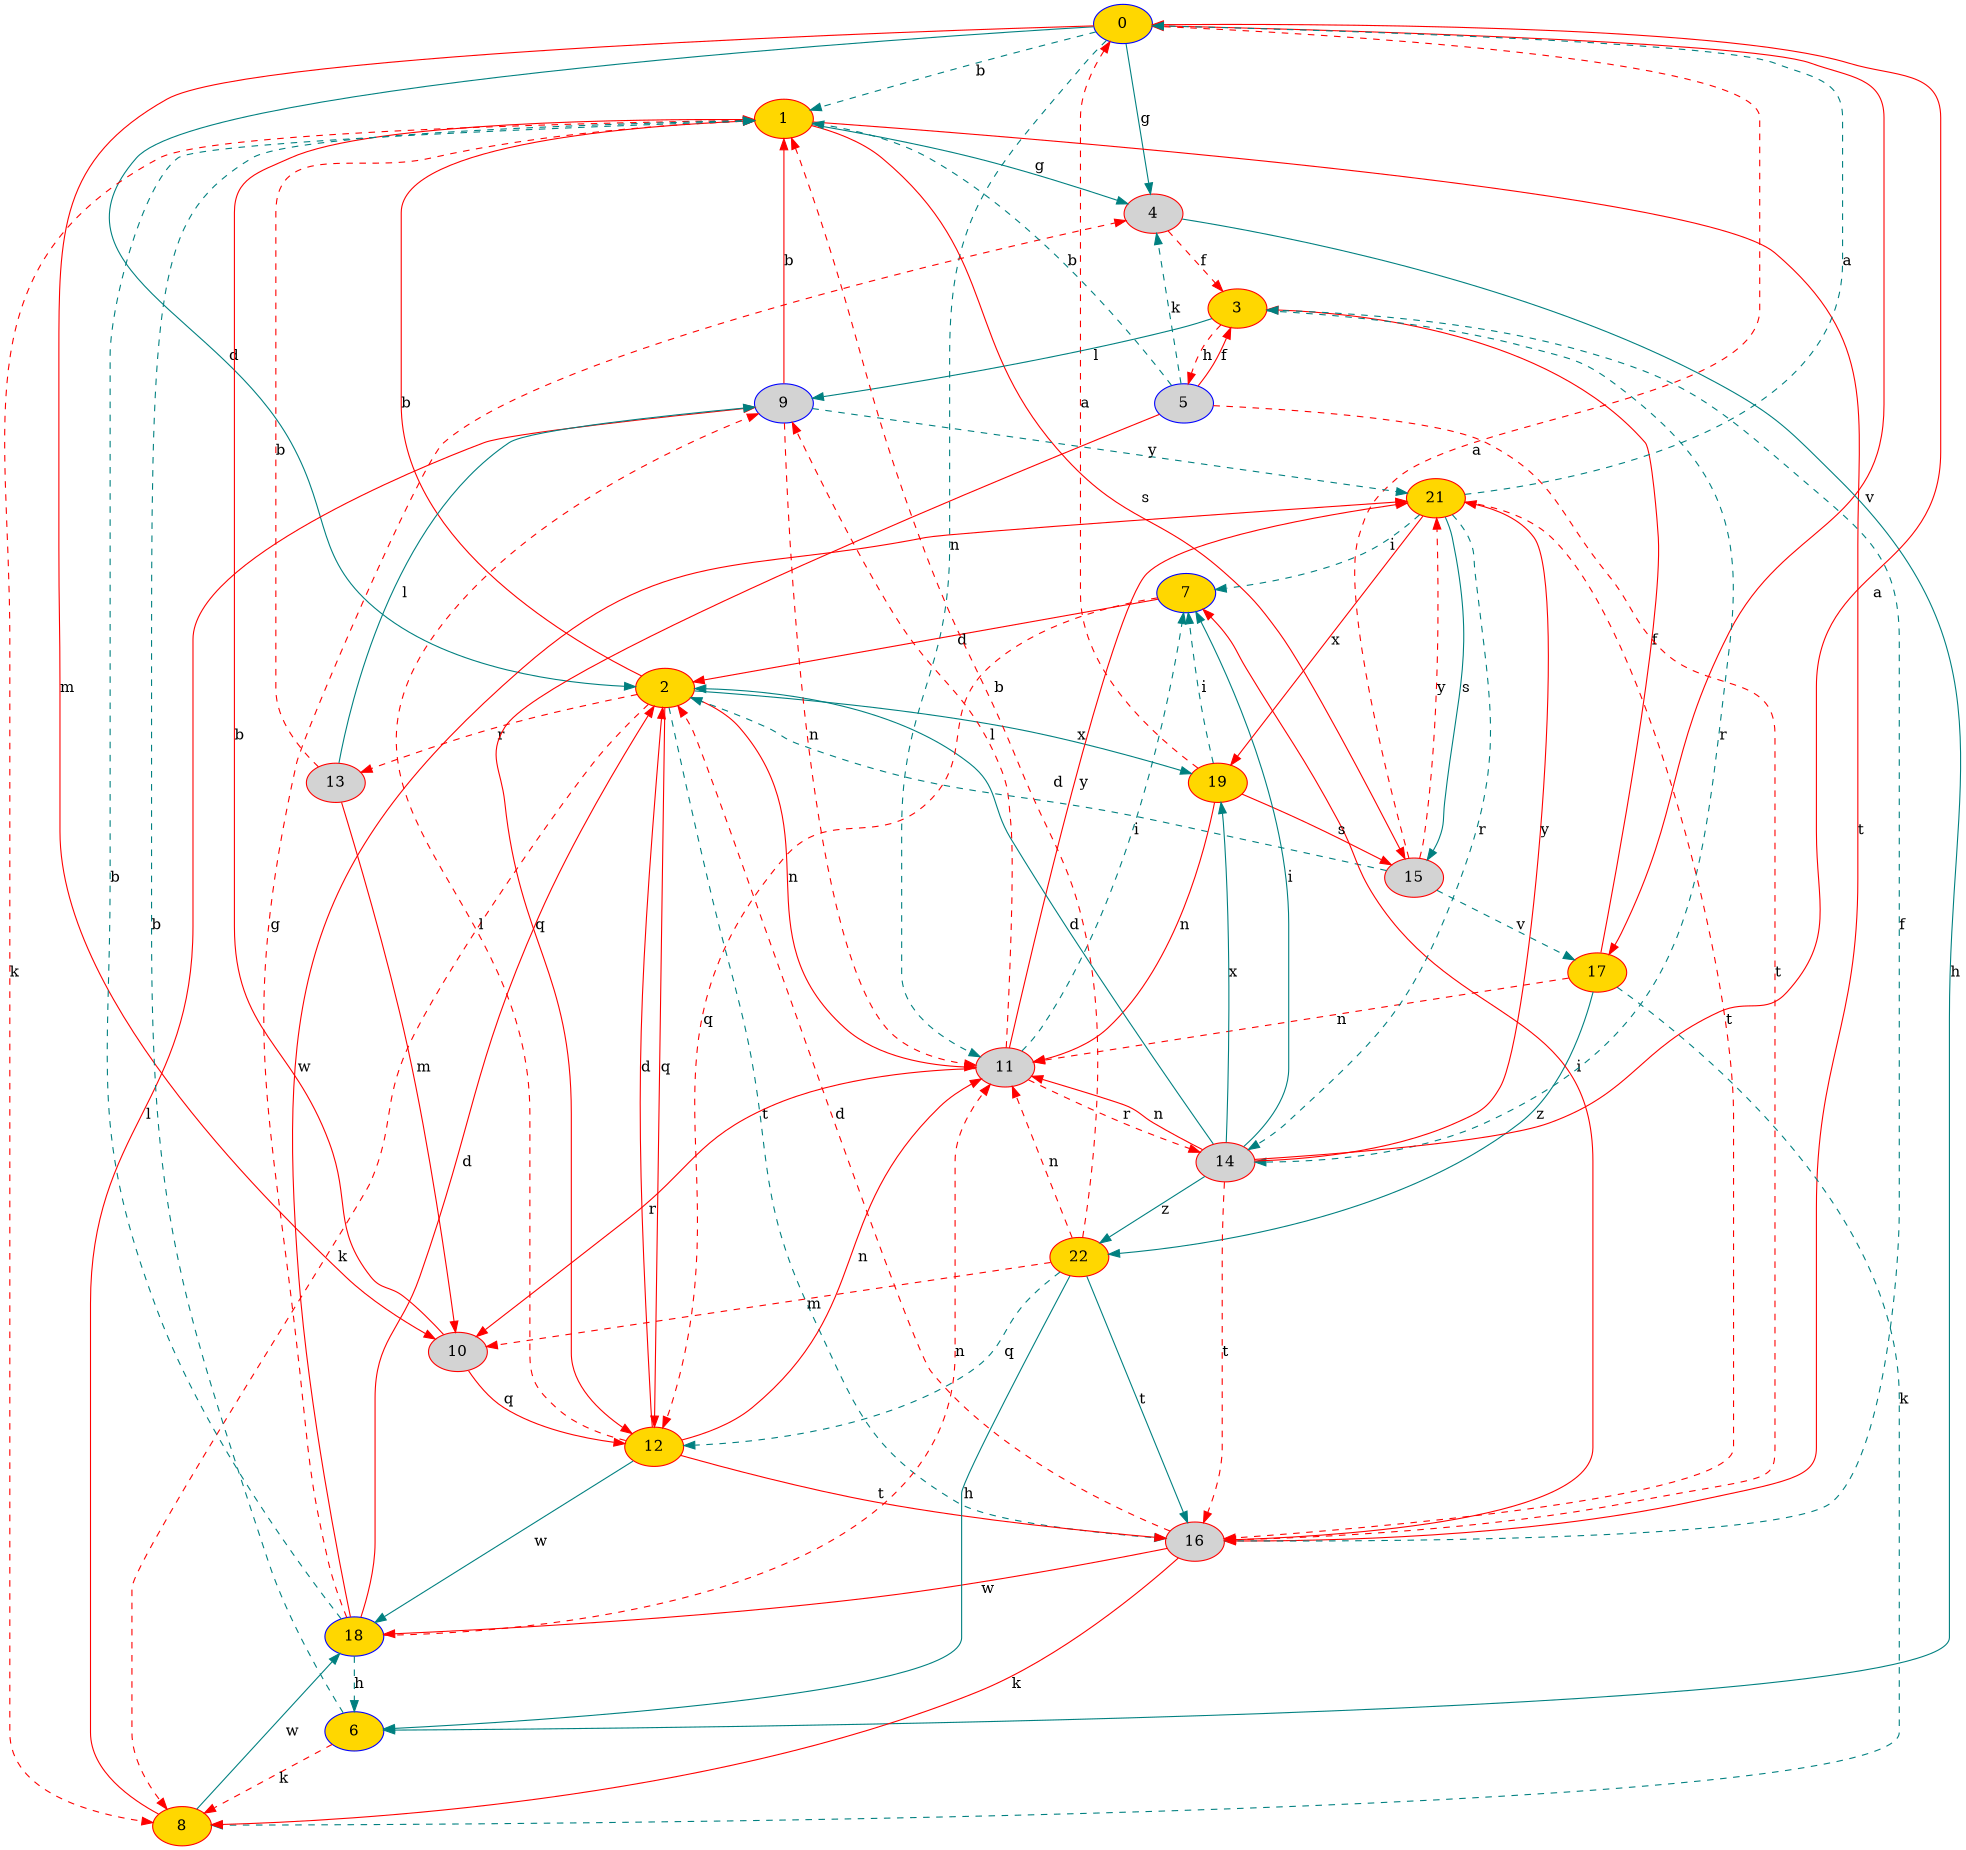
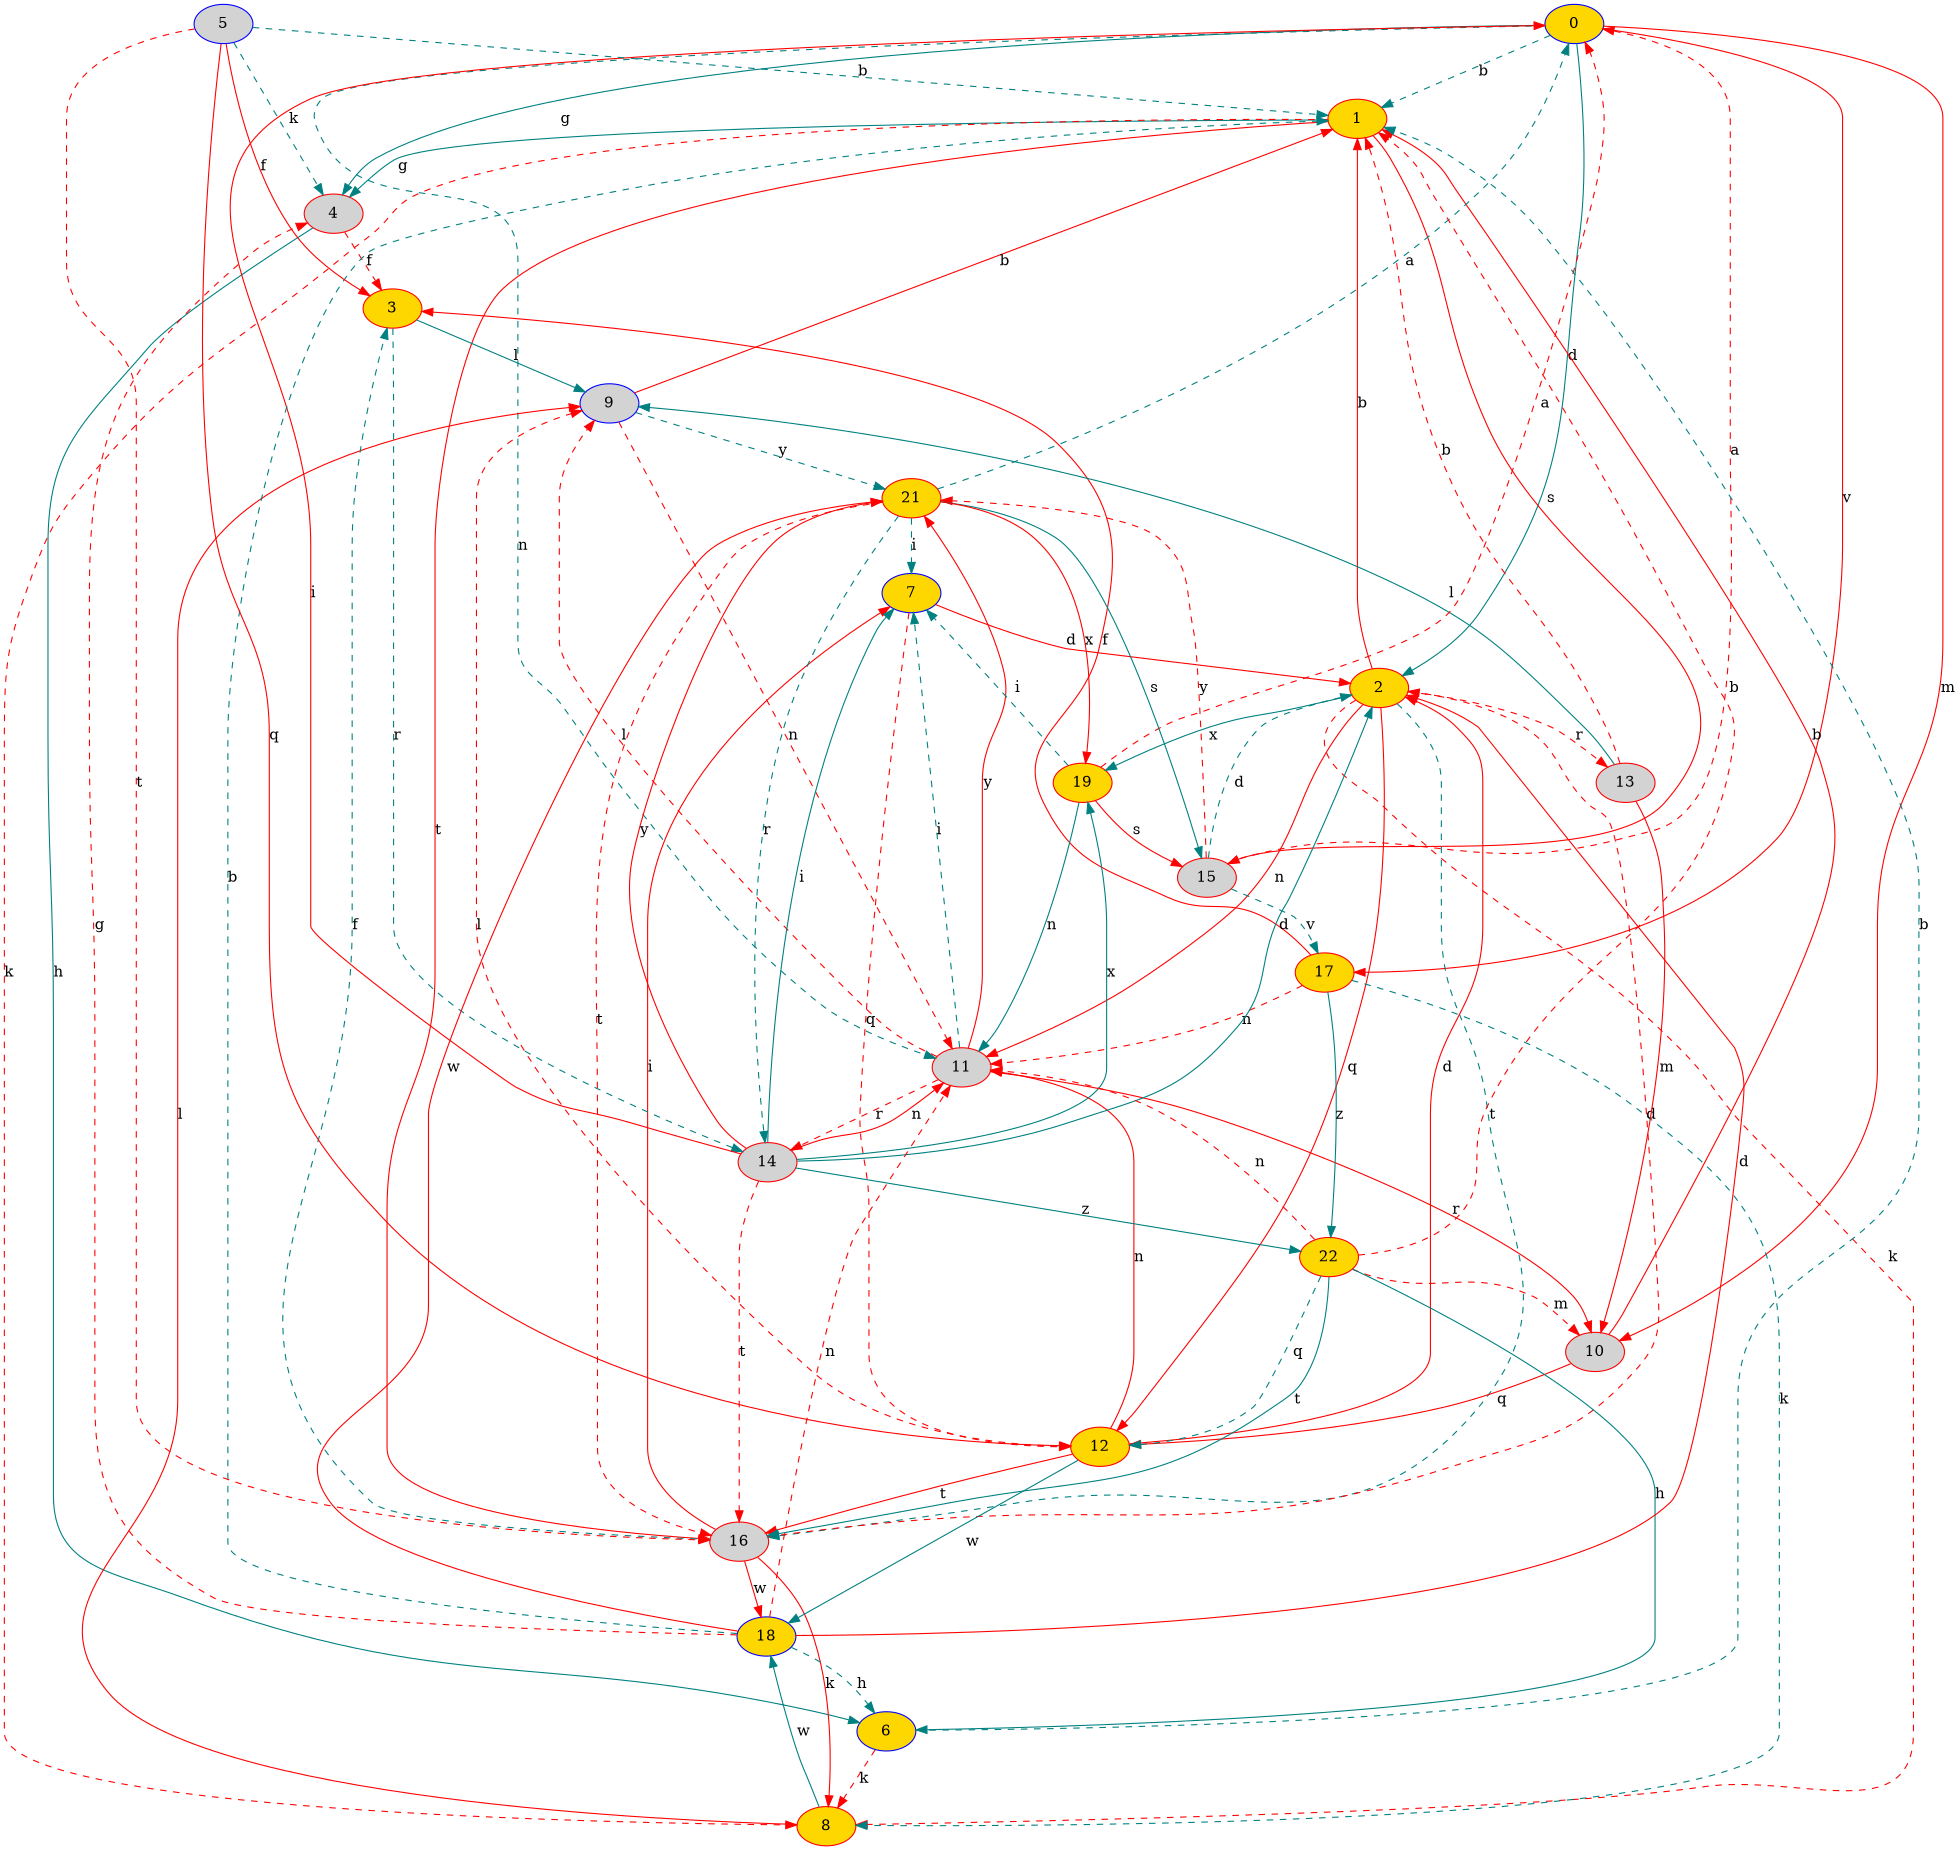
  strict digraph {
    node [color=red fillcolor=gold style=filled]
    edge [color=red style=solid]
    0 [color=blue]
    1
    2
    4 [fillcolor=lightgrey]
    10 [fillcolor=lightgrey]
    11 [fillcolor=lightgrey]
    17
    8
    15 [fillcolor=lightgrey]
    16 [fillcolor=lightgrey]
    12
    13 [fillcolor=lightgrey]
    19
    3
    6 [color=blue]
    9 [color=blue fillcolor=lightgrey]
    14 [fillcolor=lightgrey]
    7 [color=blue]
    21
    22
    18 [color=blue]
    5 [color=blue fillcolor=lightgrey]
    0 -> 1 [color=teal label=b style=dashed]
    0 -> 2 [color=teal label=d]
    0 -> 4 [color=teal label=g]
    0 -> 10 [label=m]
    0 -> 11 [color=teal label=n style=dashed]
    0 -> 17 [label=v]
    1 -> 4 [color=teal label=g]
    1 -> 8 [label=k style=dashed]
    1 -> 15 [label=s]
    1 -> 16 [label=t]
    2 -> 1 [label=b]
    2 -> 11 [label=n]
    2 -> 8 [label=k style=dashed]
    2 -> 16 [color=teal label=t style=dashed]
    2 -> 12 [label=q]
    2 -> 13 [label=r style=dashed]
    2 -> 19 [color=teal label=x]
    4 -> 3 [label=f style=dashed]
    4 -> 6 [color=teal label=h]
    10 -> 1 [label=b]
    10 -> 12 [label=q]
    11 -> 10 [label=r]
    11 -> 9 [label=l style=dashed]
    11 -> 14 [label=r style=dashed]
    11 -> 7 [color=teal label=i style=dashed]
    11 -> 21 [label=y]
    17 -> 11 [label=n style=dashed]
    17 -> 8 [color=teal label=k style=dashed]
    17 -> 3 [label=f]
    17 -> 22 [color=teal label=z]
    8 -> 9 [label=l]
    8 -> 18 [color=teal label=w]
    15 -> 0 [label=a style=dashed]
    15 -> 2 [color=teal label=d style=dashed]
    15 -> 17 [color=teal label=v style=dashed]
    15 -> 21 [label=y style=dashed]
    16 -> 2 [label=d style=dashed]
    16 -> 8 [label=k]
    16 -> 3 [color=teal label=f style=dashed]
    16 -> 7 [label=i]
    16 -> 18 [label=w]
    12 -> 2 [label=d]
    12 -> 11 [label=n]
    12 -> 16 [label=t]
    12 -> 9 [label=l style=dashed]
    12 -> 18 [color=teal label=w]
    13 -> 1 [label=b style=dashed]
    13 -> 10 [label=m]
    13 -> 9 [color=teal label=l]
    19 -> 0 [label=a style=dashed]
-   19 -> 11 [label=n]
+   19 -> 11 [color=teal label=n]
    19 -> 15 [label=s]
    19 -> 7 [color=teal label=i style=dashed]
    3 -> 9 [color=teal label=l]
    3 -> 14 [color=teal label=r style=dashed]
-   3 -> 5 [label=h style=dashed]
    6 -> 1 [color=teal label=b style=dashed]
    6 -> 8 [label=k style=dashed]
    9 -> 1 [label=b]
    9 -> 11 [label=n style=dashed]
    9 -> 21 [color=teal label=y style=dashed]
-   14 -> 0 [label=a]
+   14 -> 0 [label=i]
    14 -> 2 [color=teal label=d]
    14 -> 11 [label=n]
    14 -> 16 [label=t style=dashed]
    14 -> 19 [color=teal label=x]
    14 -> 7 [color=teal label=i]
    14 -> 21 [label=y]
    14 -> 22 [color=teal label=z]
    7 -> 2 [label=d]
    7 -> 12 [label=q style=dashed]
    21 -> 0 [color=teal label=a style=dashed]
    21 -> 15 [color=teal label=s]
    21 -> 16 [label=t style=dashed]
    21 -> 19 [label=x]
    21 -> 14 [color=teal label=r style=dashed]
    21 -> 7 [color=teal label=i style=dashed]
    22 -> 1 [label=b style=dashed]
    22 -> 10 [label=m style=dashed]
    22 -> 11 [label=n style=dashed]
    22 -> 16 [color=teal label=t]
    22 -> 12 [color=teal label=q style=dashed]
    22 -> 6 [color=teal label=h]
    18 -> 1 [color=teal label=b style=dashed]
    18 -> 2 [label=d]
    18 -> 4 [label=g style=dashed]
    18 -> 11 [label=n style=dashed]
    18 -> 6 [color=teal label=h style=dashed]
    18 -> 21 [label=w]
    5 -> 1 [color=teal label=b style=dashed]
    5 -> 4 [color=teal label=k style=dashed]
    5 -> 16 [label=t style=dashed]
    5 -> 12 [label=q]
    5 -> 3 [label=f]
  }
